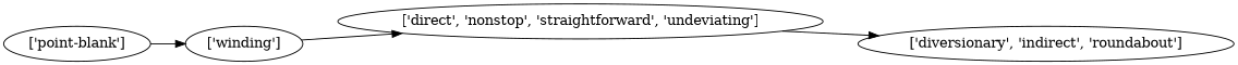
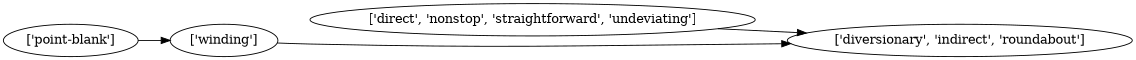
  strict digraph {
    rankdir=LR
    "['direct', 'nonstop', 'straightforward', 'undeviating']"
    "['diversionary', 'indirect', 'roundabout']"
    "['point-blank']"
    "['winding']"
    "['direct', 'nonstop', 'straightforward', 'undeviating']" -> "['diversionary', 'indirect', 'roundabout']"
    "['point-blank']" -> "['winding']"
-   "['winding']" -> "['direct', 'nonstop', 'straightforward', 'undeviating']"
+   "['winding']" -> "['diversionary', 'indirect', 'roundabout']"
  }
